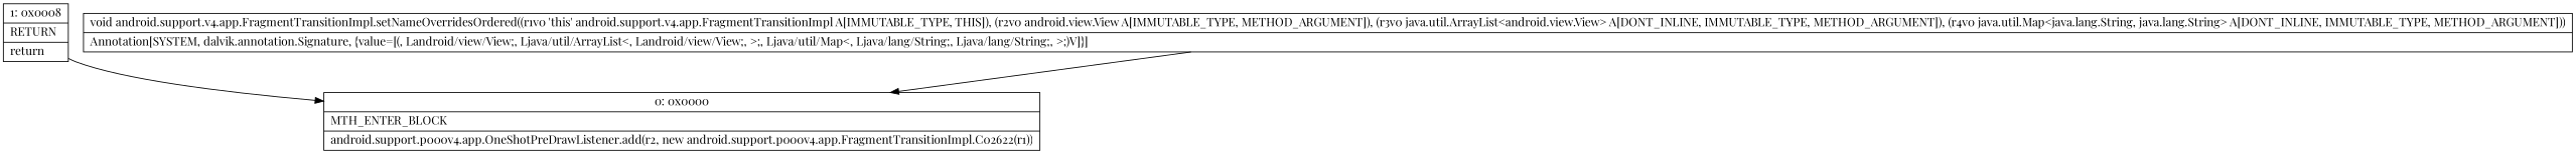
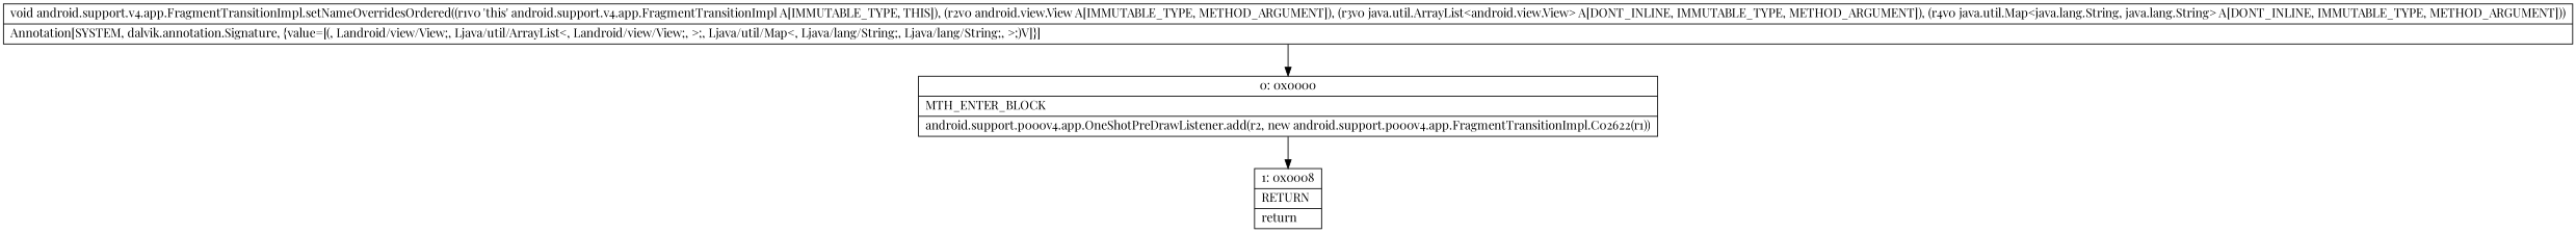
  digraph {
    fontname="Playfair Display"
    node [shape=record fontname="Playfair Display"]
    edge [fontname="Playfair Display"]
    n1 [label="{0\:\ 0x0000|MTH_ENTER_BLOCK\l|android.support.p000v4.app.OneShotPreDrawListener.add(r2, new android.support.p000v4.app.FragmentTransitionImpl.C02622(r1))\l}"]
    n2 [label="{1\:\ 0x0008|RETURN\l|return\l}"]
    n3 [label="{void android.support.v4.app.FragmentTransitionImpl.setNameOverridesOrdered((r1v0 'this' android.support.v4.app.FragmentTransitionImpl A[IMMUTABLE_TYPE, THIS]), (r2v0 android.view.View A[IMMUTABLE_TYPE, METHOD_ARGUMENT]), (r3v0 java.util.ArrayList\<android.view.View\> A[DONT_INLINE, IMMUTABLE_TYPE, METHOD_ARGUMENT]), (r4v0 java.util.Map\<java.lang.String, java.lang.String\> A[DONT_INLINE, IMMUTABLE_TYPE, METHOD_ARGUMENT]))  | Annotation[SYSTEM, dalvik.annotation.Signature, \{value=[(, Landroid\/view\/View;, Ljava\/util\/ArrayList\<, Landroid\/view\/View;, \>;, Ljava\/util\/Map\<, Ljava\/lang\/String;, Ljava\/lang\/String;, \>;)V]\}]\l}"]
-   n2 -> n1
+   n1 -> n2
    n3 -> n1
  }
